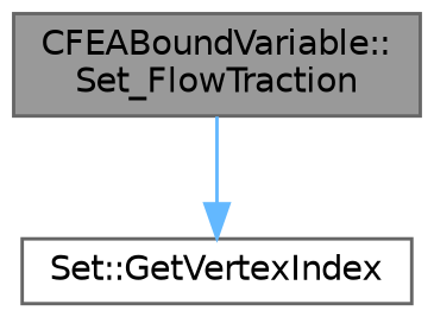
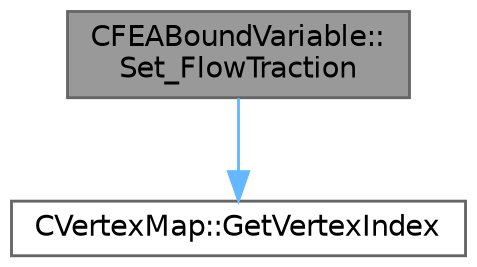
  digraph {
    rankdir=TB
    node [fontname=Helvetica fontsize=10 shape=box style=filled]
    n1 [color=gray40 fillcolor=grey60 fontcolor=black height=0.2 label="CFEABoundVariable::\lSet_FlowTraction" width=0.4]
-   n2 [color=grey40 fillcolor=white height=0.2 label="Set::GetVertexIndex" width=0.4]
+   n2 [color=grey40 fillcolor=white height=0.2 label="CVertexMap::GetVertexIndex" width=0.4]
    n1 -> n2 [color=steelblue1 fontname=Helvetica fontsize=10 labelfontname=Helvetica labelfontsize=10 style=solid]
  }
